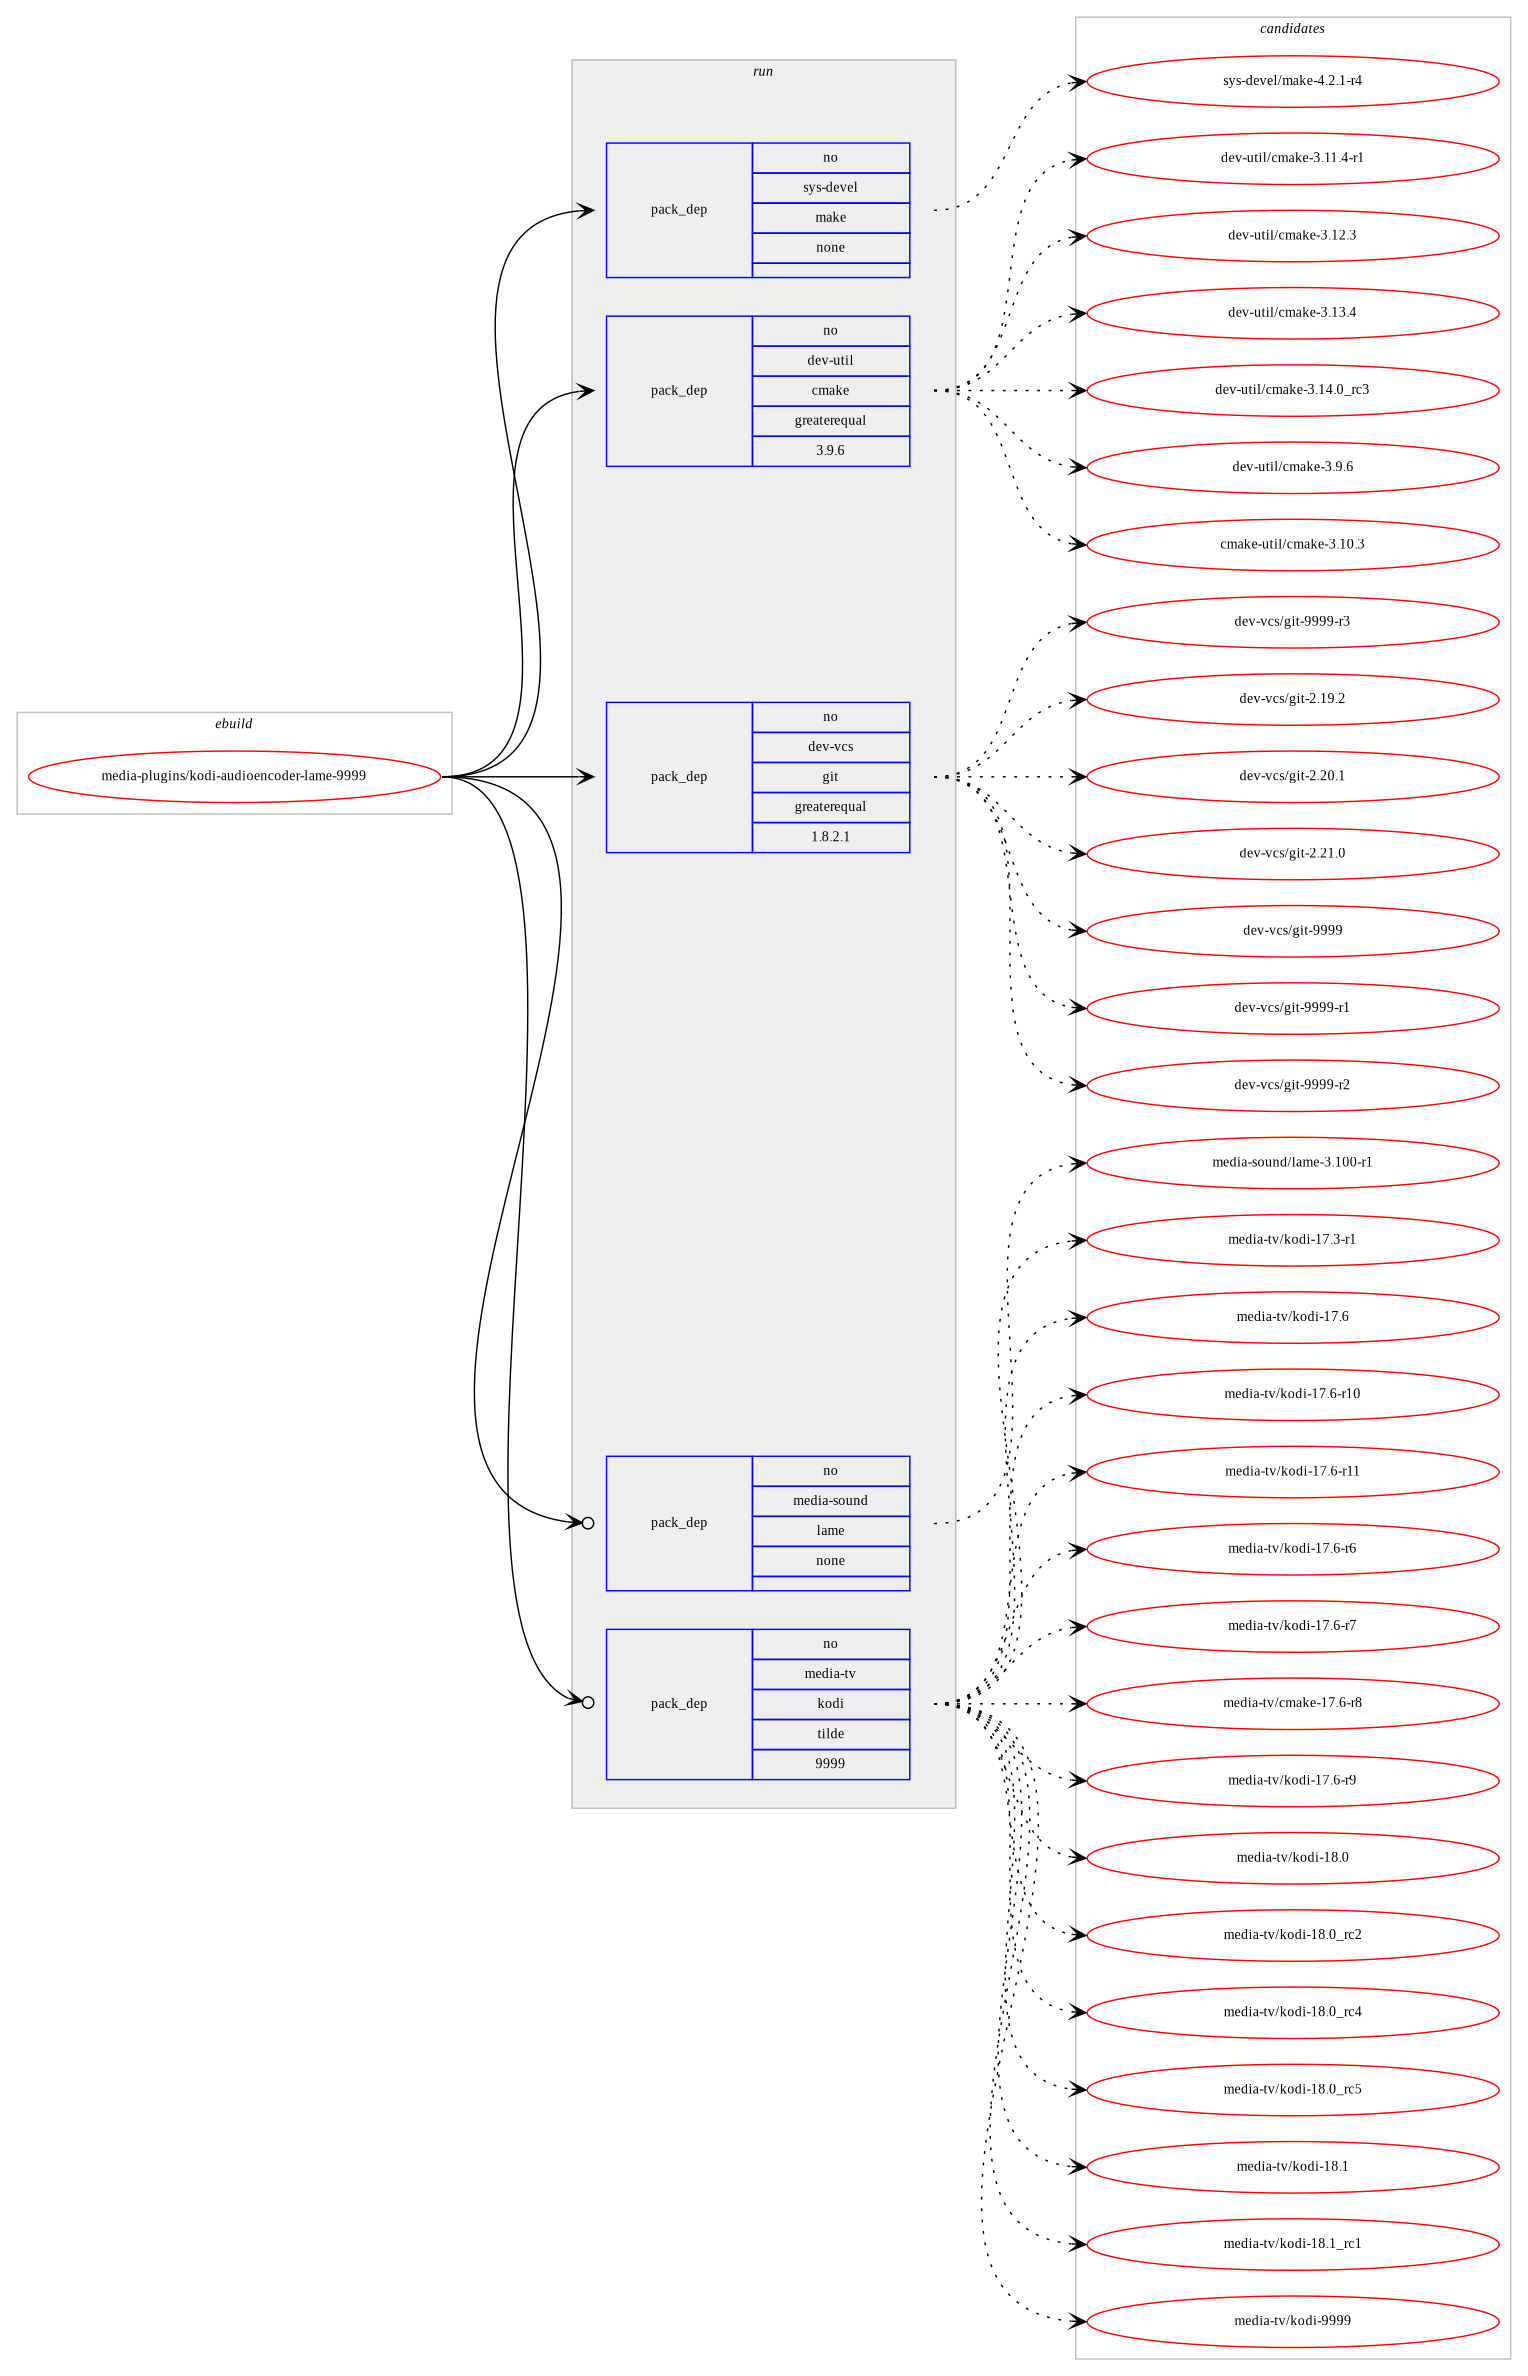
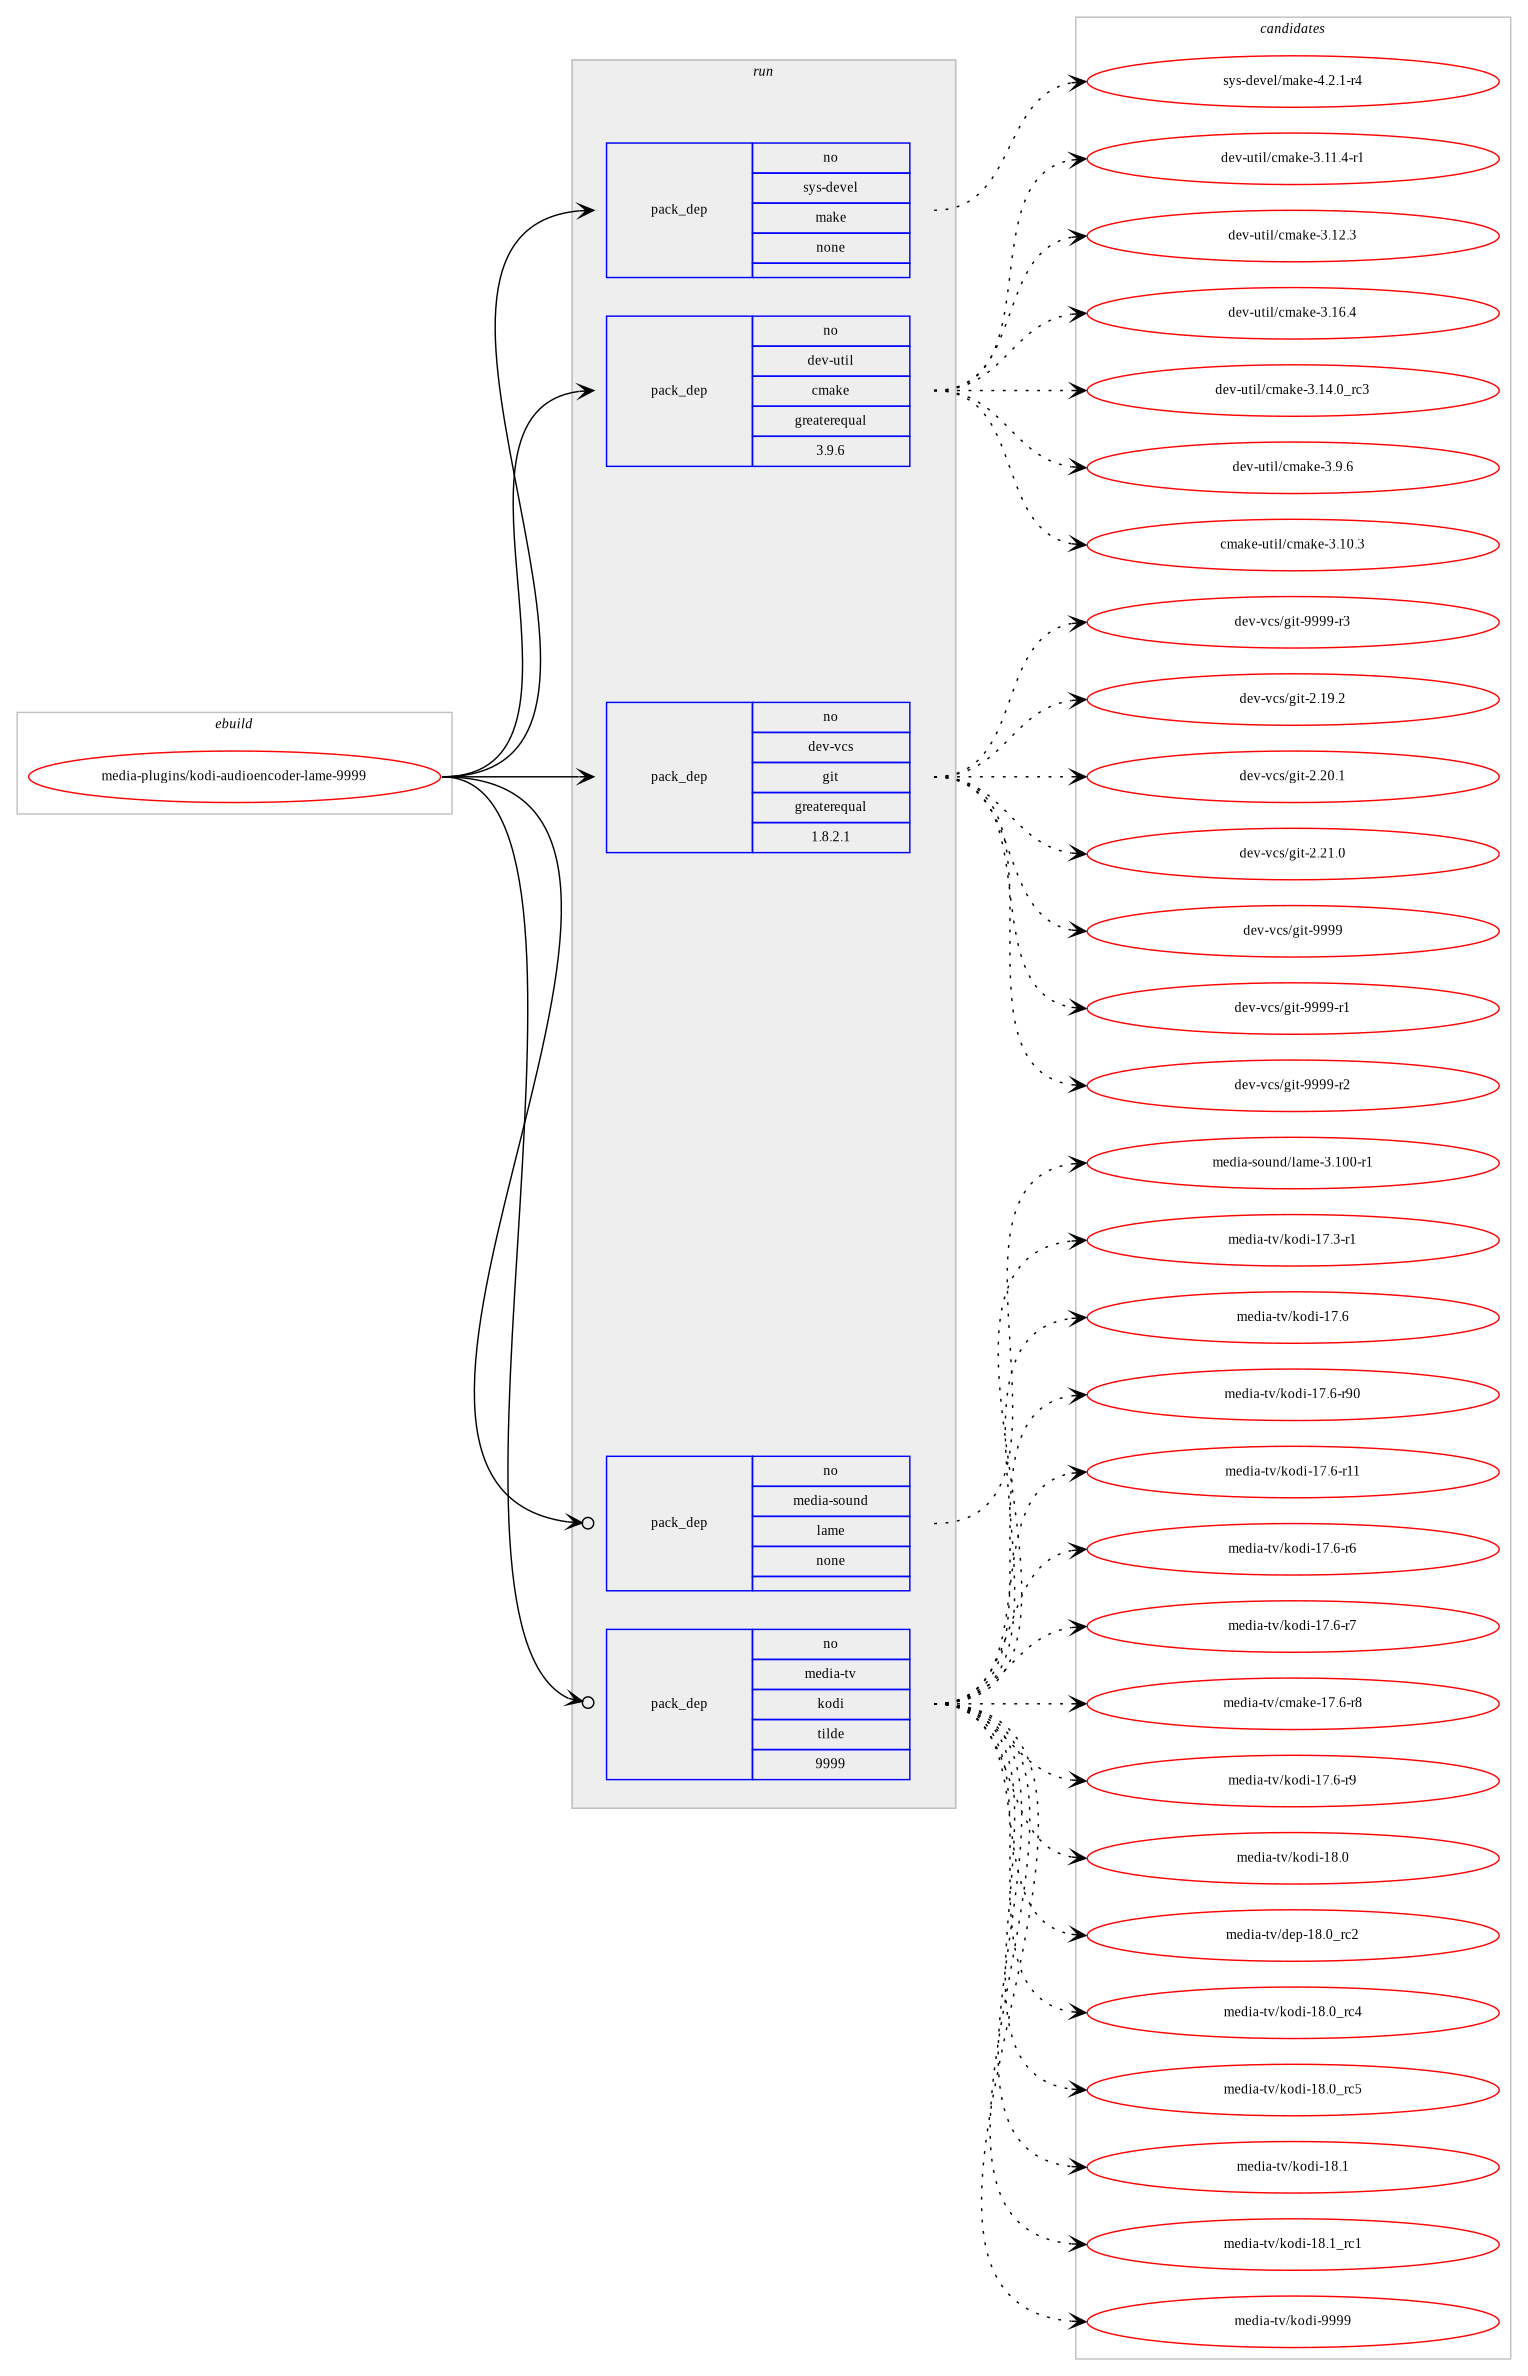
  digraph {
    compound=true
    concentrate=true
    fontname="Liberation Serif"
    fontsize=10
    newrank=true
    rankdir=LR
    ranksep=1.5
    node [color=red fontname="Liberation Serif" fontsize=10]
    edge [arrowhead=vee fontname="Liberation Serif" headport=w style=dotted tailport=e weight=100]
    n1 [label="media-plugins/kodi-audioencoder-lame-9999" width=4]
    n2 [color=blue label=<<TABLE BORDER="0" CELLBORDER="1" CELLSPACING="0" CELLPADDING="4" WIDTH="220"><TR><TD ROWSPAN="6" CELLPADDING="30">pack_dep</TD></TR><TR><TD WIDTH="110">no</TD></TR><TR><TD>sys-devel</TD></TR><TR><TD>make</TD></TR><TR><TD>none</TD></TR><TR><TD></TD></TR></TABLE>> shape=none]
    n3 [color=blue label=<<TABLE BORDER="0" CELLBORDER="1" CELLSPACING="0" CELLPADDING="4" WIDTH="220"><TR><TD ROWSPAN="6" CELLPADDING="30">pack_dep</TD></TR><TR><TD WIDTH="110">no</TD></TR><TR><TD>dev-util</TD></TR><TR><TD>cmake</TD></TR><TR><TD>greaterequal</TD></TR><TR><TD>3.9.6</TD></TR></TABLE>> shape=none]
    n4 [color=blue label=<<TABLE BORDER="0" CELLBORDER="1" CELLSPACING="0" CELLPADDING="4" WIDTH="220"><TR><TD ROWSPAN="6" CELLPADDING="30">pack_dep</TD></TR><TR><TD WIDTH="110">no</TD></TR><TR><TD>dev-vcs</TD></TR><TR><TD>git</TD></TR><TR><TD>greaterequal</TD></TR><TR><TD>1.8.2.1</TD></TR></TABLE>> shape=none]
    n5 [color=blue label=<<TABLE BORDER="0" CELLBORDER="1" CELLSPACING="0" CELLPADDING="4" WIDTH="220"><TR><TD ROWSPAN="6" CELLPADDING="30">pack_dep</TD></TR><TR><TD WIDTH="110">no</TD></TR><TR><TD>media-sound</TD></TR><TR><TD>lame</TD></TR><TR><TD>none</TD></TR><TR><TD></TD></TR></TABLE>> shape=none]
    n6 [color=blue label=<<TABLE BORDER="0" CELLBORDER="1" CELLSPACING="0" CELLPADDING="4" WIDTH="220"><TR><TD ROWSPAN="6" CELLPADDING="30">pack_dep</TD></TR><TR><TD WIDTH="110">no</TD></TR><TR><TD>media-tv</TD></TR><TR><TD>kodi</TD></TR><TR><TD>tilde</TD></TR><TR><TD>9999</TD></TR></TABLE>> shape=none]
    n7 [label="cmake-util/cmake-3.10.3" width=4]
    n8 [label="dev-util/cmake-3.11.4-r1" width=4]
    n9 [label="dev-util/cmake-3.12.3" width=4]
-   n10 [label="dev-util/cmake-3.13.4" width=4]
+   n10 [label="dev-util/cmake-3.16.4" width=4]
    n11 [label="dev-util/cmake-3.14.0_rc3" width=4]
    n12 [label="dev-util/cmake-3.9.6" width=4]
    n13 [label="dev-vcs/git-2.19.2" width=4]
    n14 [label="dev-vcs/git-2.20.1" width=4]
    n15 [label="dev-vcs/git-2.21.0" width=4]
    n16 [label="dev-vcs/git-9999" width=4]
    n17 [label="dev-vcs/git-9999-r1" width=4]
    n18 [label="dev-vcs/git-9999-r2" width=4]
    n19 [label="dev-vcs/git-9999-r3" width=4]
    n20 [label="sys-devel/make-4.2.1-r4" width=4]
    n21 [label="media-sound/lame-3.100-r1" width=4]
    n22 [label="media-tv/kodi-17.3-r1" width=4]
    n23 [label="media-tv/kodi-17.6" width=4]
-   n24 [label="media-tv/kodi-17.6-r10" width=4]
+   n24 [label="media-tv/kodi-17.6-r90" width=4]
    n25 [label="media-tv/kodi-17.6-r11" width=4]
    n26 [label="media-tv/kodi-17.6-r6" width=4]
    n27 [label="media-tv/kodi-17.6-r7" width=4]
    n28 [label="media-tv/cmake-17.6-r8" width=4]
    n29 [label="media-tv/kodi-17.6-r9" width=4]
    n30 [label="media-tv/kodi-18.0" width=4]
-   n31 [label="media-tv/kodi-18.0_rc2" width=4]
+   n31 [label="media-tv/dep-18.0_rc2" width=4]
    n32 [label="media-tv/kodi-18.0_rc4" width=4]
    n33 [label="media-tv/kodi-18.0_rc5" width=4]
    n34 [label="media-tv/kodi-18.1" width=4]
    n35 [label="media-tv/kodi-18.1_rc1" width=4]
    n36 [label="media-tv/kodi-9999" width=4]
    subgraph cluster_1 {
      color=gray
      label=<<i>ebuild</i>>
      rank=same
      n1
    }
    subgraph cluster_2 {
      color=gray
      label=<<i>dependencies</i>>
      subgraph cluster_3 {
        color=gray
        fillcolor="#eeeeee"
        label=<<i>compile</i>>
        style=filled
        subgraph sub_4 {
          color=gray
          fillcolor="#eeeeee"
          label=<<i>compile</i>>
          style=filled
          n2
        }
        subgraph sub_5 {
          color=gray
          fillcolor="#eeeeee"
          label=<<i>compile</i>>
          style=filled
          n3
        }
        subgraph sub_6 {
          color=gray
          fillcolor="#eeeeee"
          label=<<i>compile</i>>
          style=filled
          n4
        }
      }
      subgraph cluster_7 {
        color=gray
        fillcolor="#eeeeee"
        label=<<i>compile and run</i>>
        style=filled
        subgraph sub_8 {
          color=gray
          fillcolor="#eeeeee"
          label=<<i>compile and run</i>>
          style=filled
          n5
        }
        subgraph sub_9 {
          color=gray
          fillcolor="#eeeeee"
          label=<<i>compile and run</i>>
          style=filled
          n6
        }
      }
      subgraph cluster_10 {
        color=gray
        fillcolor="#eeeeee"
        label=<<i>run</i>>
        style=filled
      }
    }
    subgraph cluster_11 {
      color=gray
      label=<<i>candidates</i>>
      rank=same
      subgraph sub_12 {
        color=black
        label=<<i>candidates</i>>
        nodesep=1
        rank=same
        n7
        n8
        n9
        n10
        n11
        n12
      }
      subgraph sub_13 {
        color=black
        label=<<i>candidates</i>>
        nodesep=1
        rank=same
        n13
        n14
        n15
        n16
        n17
        n18
        n19
      }
      subgraph sub_14 {
        color=black
        label=<<i>candidates</i>>
        nodesep=1
        rank=same
        n20
      }
      subgraph sub_15 {
        color=black
        label=<<i>candidates</i>>
        nodesep=1
        rank=same
        n21
      }
      subgraph sub_16 {
        color=black
        label=<<i>candidates</i>>
        nodesep=1
        rank=same
        n22
        n23
        n24
        n25
        n26
        n27
        n28
        n29
        n30
        n31
        n32
        n33
        n34
        n35
        n36
      }
    }
    n1 -> n2 [style=solid weight=20]
    n1 -> n3 [style=solid weight=20]
    n1 -> n4 [style=solid weight=20]
    n1 -> n5 [arrowhead=odotvee style=solid weight=20]
    n1 -> n6 [arrowhead=odotvee style=solid weight=20]
    n2 -> n20
    n3 -> n7
    n3 -> n8
    n3 -> n9
    n3 -> n10
    n3 -> n11
    n3 -> n12
    n4 -> n13
    n4 -> n14
    n4 -> n15
    n4 -> n16
    n4 -> n17
    n4 -> n18
    n4 -> n19
    n5 -> n21
    n6 -> n22
    n6 -> n23
    n6 -> n24
    n6 -> n25
    n6 -> n26
    n6 -> n27
    n6 -> n28
    n6 -> n29
    n6 -> n30
    n6 -> n31
    n6 -> n32
    n6 -> n33
    n6 -> n34
    n6 -> n35
    n6 -> n36
  }
